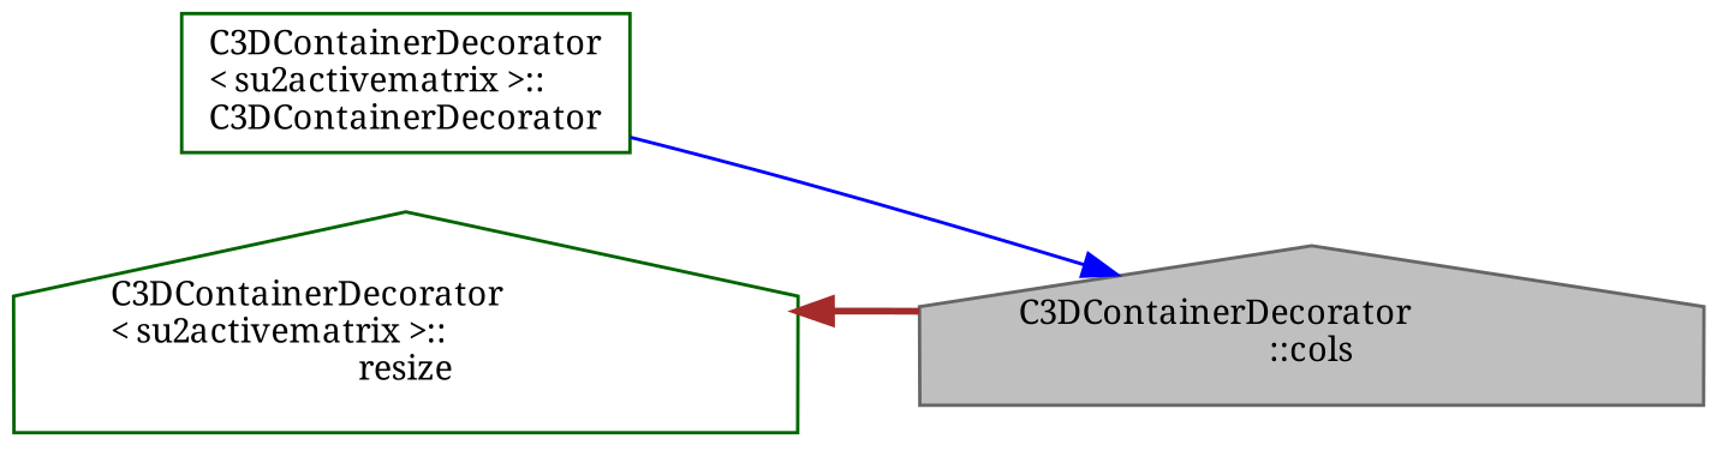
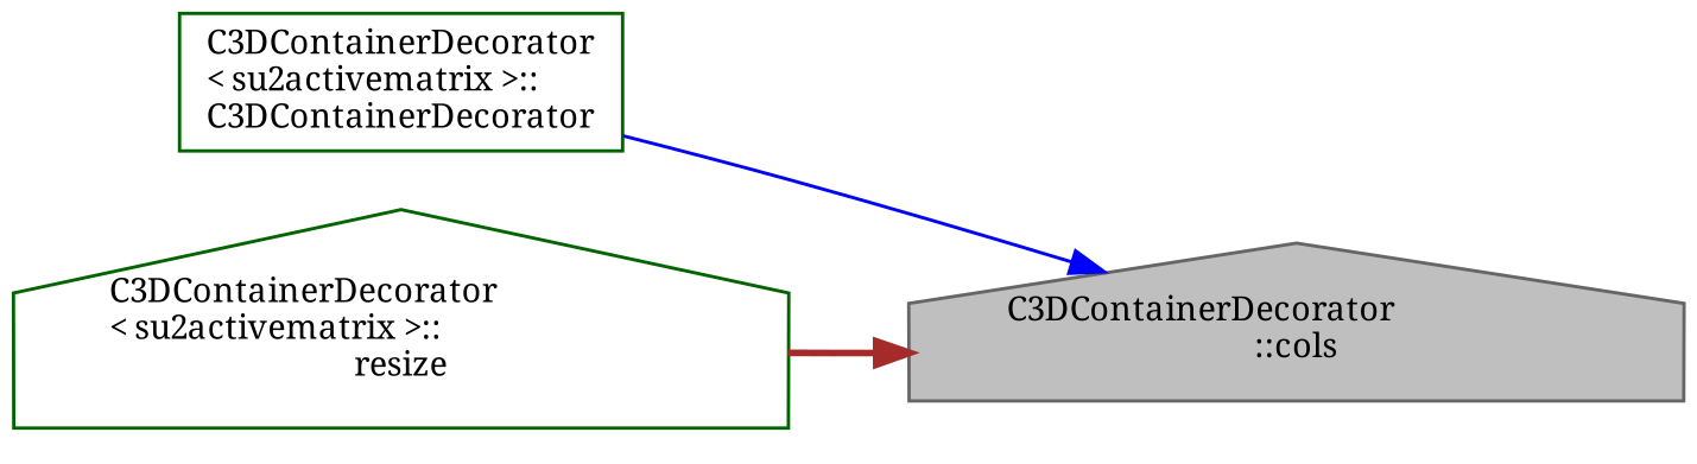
  digraph {
    rankdir=RL
    fontname="Noto Serif"
    node [color=darkgreen fillcolor=white fontname="Noto Serif" fontsize=10 shape=house style=filled]
    edge [dir=back fontname="Noto Serif" fontsize=10 labelfontname=Helvetica labelfontsize=10]
    n1 [color=gray40 fillcolor=grey75 fontcolor=black height=0.2 label="C3DContainerDecorator\l::cols" width=0.4]
    n2 [height=0.2 label="C3DContainerDecorator\l\< su2activematrix \>::\lC3DContainerDecorator" shape=box width=0.4]
    n3 [height=0.2 label="C3DContainerDecorator\l\< su2activematrix \>::\lresize" width=0.4]
    n1 -> n2 [color=blue style=solid]
-   n3 -> n1 [color=brown style=bold]
+   n1 -> n3 [color=brown style=bold]
  }
